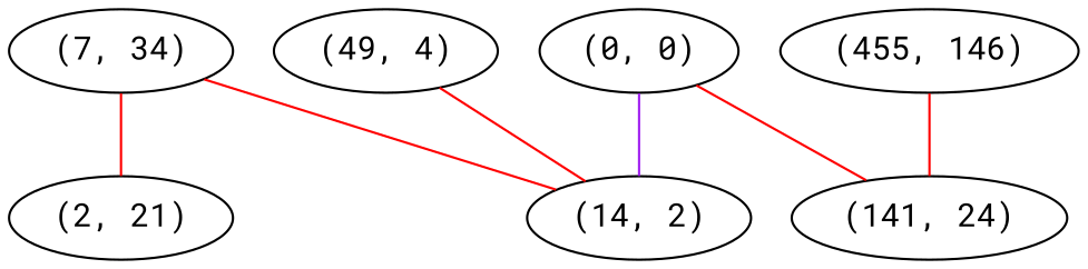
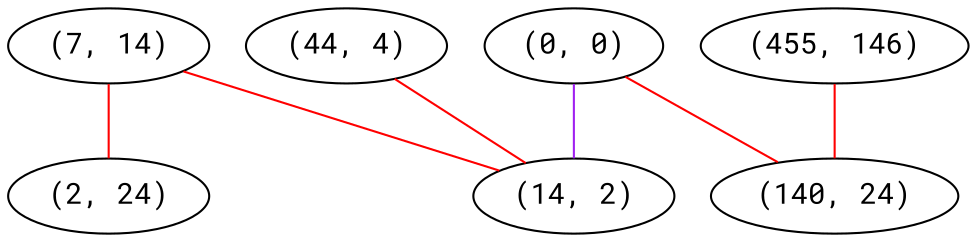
  graph {
    fontname="Roboto Mono"
    node [fontname="Roboto Mono"]
    edge [color=red fontname="Roboto Mono" weight=1]
-   "(7, 14)" [label="(7, 34)"]
-   "(2, 21)"
+   "(7, 14)"
+   "(2, 21)" [label="(2, 24)"]
    "(14, 2)"
    "(0, 0)"
-   "(140, 24)" [label="(141, 24)"]
+   "(140, 24)"
    n6 [label="(455, 146)"]
-   "(44, 4)" [label="(49, 4)"]
+   "(44, 4)"
    "(7, 14)" -- "(2, 21)"
    "(7, 14)" -- "(14, 2)"
    "(0, 0)" -- "(14, 2)" [color=purple weight=4]
    "(0, 0)" -- "(140, 24)"
    n6 -- "(140, 24)"
    "(44, 4)" -- "(14, 2)"
  }
